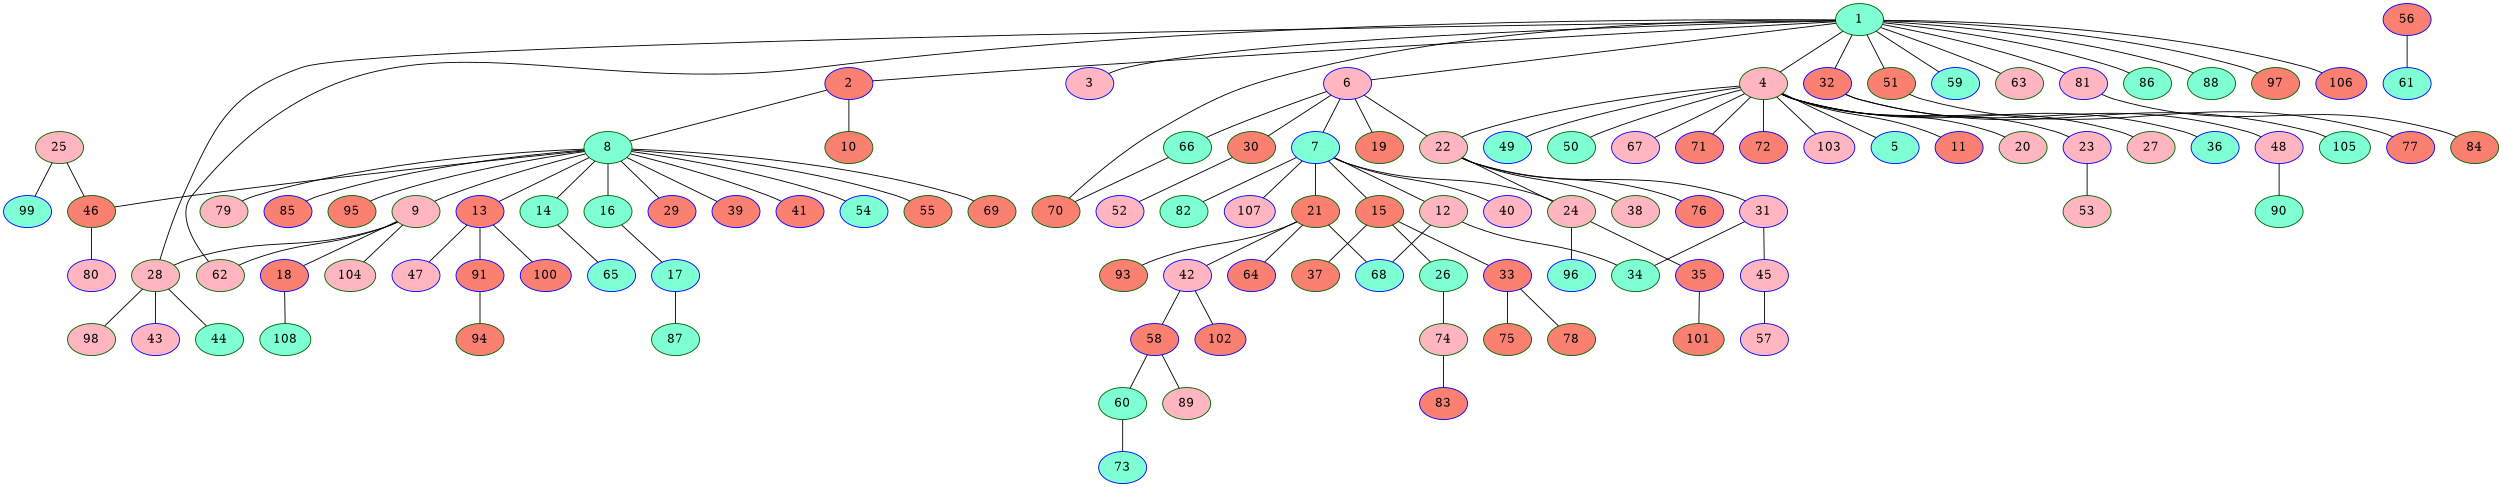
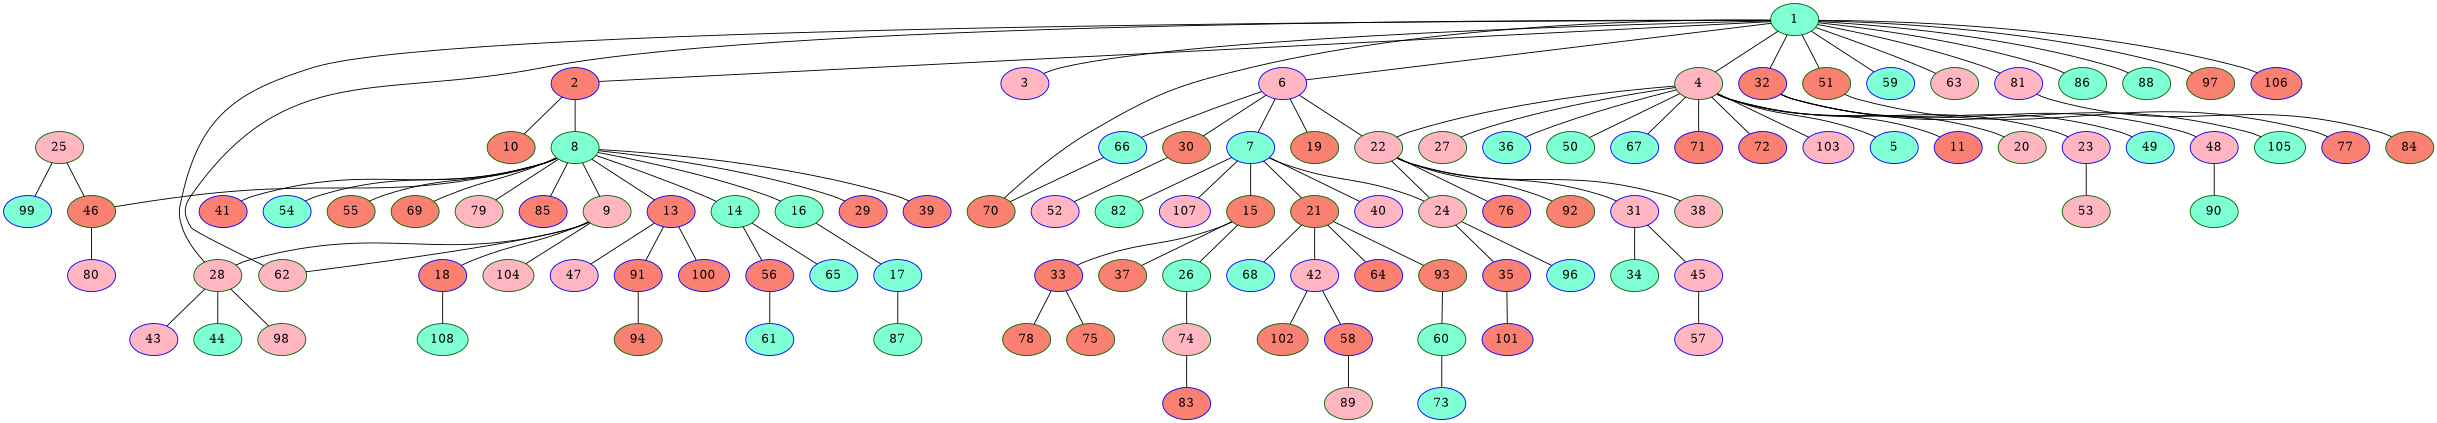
  graph {
    node [color=darkgreen fillcolor=salmon style=filled]
    1 [fillcolor=aquamarine]
    2 [color=blue]
    3 [color=blue fillcolor=lightpink]
    4 [fillcolor=lightpink]
    6 [color=blue fillcolor=lightpink]
    28 [fillcolor=lightpink]
    32 [color=blue]
    51
    59 [color=blue fillcolor=aquamarine]
    62 [fillcolor=lightpink]
    63 [fillcolor=lightpink]
    70
    81 [color=blue fillcolor=lightpink]
    86 [fillcolor=aquamarine]
    88 [fillcolor=aquamarine]
    97
    106 [color=blue]
    8 [fillcolor=aquamarine]
    10
    5 [color=blue fillcolor=aquamarine]
    11 [color=blue]
    20 [fillcolor=lightpink]
    22 [fillcolor=lightpink]
    23 [color=blue fillcolor=lightpink]
    27 [fillcolor=lightpink]
    36 [color=blue fillcolor=aquamarine]
    49 [color=blue fillcolor=aquamarine]
    50 [fillcolor=aquamarine]
-   67 [color=blue fillcolor=lightpink]
+   67 [color=blue fillcolor=aquamarine]
    71 [color=blue]
    72 [color=blue]
    103 [color=blue fillcolor=lightpink]
    7 [color=blue fillcolor=aquamarine]
    19
    30
-   66 [fillcolor=aquamarine]
+   66 [color=blue fillcolor=aquamarine]
    43 [color=blue fillcolor=lightpink]
    44 [fillcolor=aquamarine]
    98 [fillcolor=lightpink]
    48 [color=blue fillcolor=lightpink]
    105 [fillcolor=aquamarine]
    77 [color=blue]
    84
    9 [fillcolor=lightpink]
    13 [color=blue]
    14 [fillcolor=aquamarine]
    16 [fillcolor=aquamarine]
    29 [color=blue]
    39 [color=blue]
    41 [color=blue]
    54 [color=blue fillcolor=aquamarine]
    55
    69
    79 [fillcolor=lightpink]
    85 [color=blue]
-   95
    46
    24 [fillcolor=lightpink]
    31 [color=blue fillcolor=lightpink]
    38 [fillcolor=lightpink]
    76 [color=blue]
+   92
    53 [fillcolor=lightpink]
-   12 [fillcolor=lightpink]
    15
    21
    40 [color=blue fillcolor=lightpink]
    82 [fillcolor=aquamarine]
    107 [color=blue fillcolor=lightpink]
    52 [color=blue fillcolor=lightpink]
    34 [fillcolor=aquamarine]
    68 [color=blue fillcolor=aquamarine]
    26 [fillcolor=aquamarine]
    33 [color=blue]
    37
    42 [color=blue fillcolor=lightpink]
    64 [color=blue]
    93
    35 [color=blue]
    96 [color=blue fillcolor=aquamarine]
    18 [color=blue]
    104 [fillcolor=lightpink]
    47 [color=blue fillcolor=lightpink]
    91 [color=blue]
    100 [color=blue]
    56 [color=blue]
    65 [color=blue fillcolor=aquamarine]
    17 [color=blue fillcolor=aquamarine]
    25 [fillcolor=lightpink]
    99 [color=blue fillcolor=aquamarine]
    108 [fillcolor=aquamarine]
    94
    61 [color=blue fillcolor=aquamarine]
    74 [fillcolor=lightpink]
    75
    78
    87 [fillcolor=aquamarine]
    58 [color=blue]
-   102 [color=blue]
+   102
    45 [color=blue fillcolor=lightpink]
-   101
+   101 [color=blue]
    80 [color=blue fillcolor=lightpink]
    83 [color=blue]
    57 [color=blue fillcolor=lightpink]
    90 [fillcolor=aquamarine]
    60 [fillcolor=aquamarine]
    89 [fillcolor=lightpink]
    73 [color=blue fillcolor=aquamarine]
    1 -- 2
    1 -- 3
    1 -- 4
    1 -- 6
    1 -- 28
    1 -- 32
    1 -- 51
    1 -- 59
    1 -- 62
    1 -- 63
    1 -- 70
    1 -- 81
    1 -- 86
    1 -- 88
    1 -- 97
    1 -- 106
    2 -- 8
    2 -- 10
    4 -- 5
    4 -- 11
    4 -- 20
    4 -- 22
    4 -- 23
    4 -- 27
    4 -- 36
-   4 -- 49
+   32 -- 49
    4 -- 50
    4 -- 67
    4 -- 71
    4 -- 72
    4 -- 103
    6 -- 22
    6 -- 7
    6 -- 19
    6 -- 30
    6 -- 66
    28 -- 43
    28 -- 44
    28 -- 98
    32 -- 48
    32 -- 105
    51 -- 77
    81 -- 84
    8 -- 9
    8 -- 13
    8 -- 14
    8 -- 16
    8 -- 29
    8 -- 39
    8 -- 41
    8 -- 54
    8 -- 55
    8 -- 69
    8 -- 79
    8 -- 85
-   8 -- 95
    8 -- 46
    22 -- 24
    22 -- 31
    22 -- 38
    22 -- 76
+   22 -- 92
    23 -- 53
    7 -- 24
-   7 -- 12
    7 -- 15
    7 -- 21
    7 -- 40
    7 -- 82
    7 -- 107
    30 -- 52
    66 -- 70
    48 -- 90
    9 -- 28
    9 -- 62
    9 -- 18
    9 -- 104
    13 -- 47
    13 -- 91
    13 -- 100
+   14 -- 56
    14 -- 65
    16 -- 17
    46 -- 80
    24 -- 35
    24 -- 96
    31 -- 34
    31 -- 45
-   12 -- 34
-   12 -- 68
    15 -- 26
    15 -- 33
    15 -- 37
    21 -- 68
    21 -- 42
    21 -- 64
    21 -- 93
    26 -- 74
    33 -- 75
    33 -- 78
    42 -- 58
    42 -- 102
    35 -- 101
    18 -- 108
    91 -- 94
    56 -- 61
    17 -- 87
    25 -- 46
    25 -- 99
    74 -- 83
-   58 -- 60
+   93 -- 60
    58 -- 89
    45 -- 57
    60 -- 73
  }
